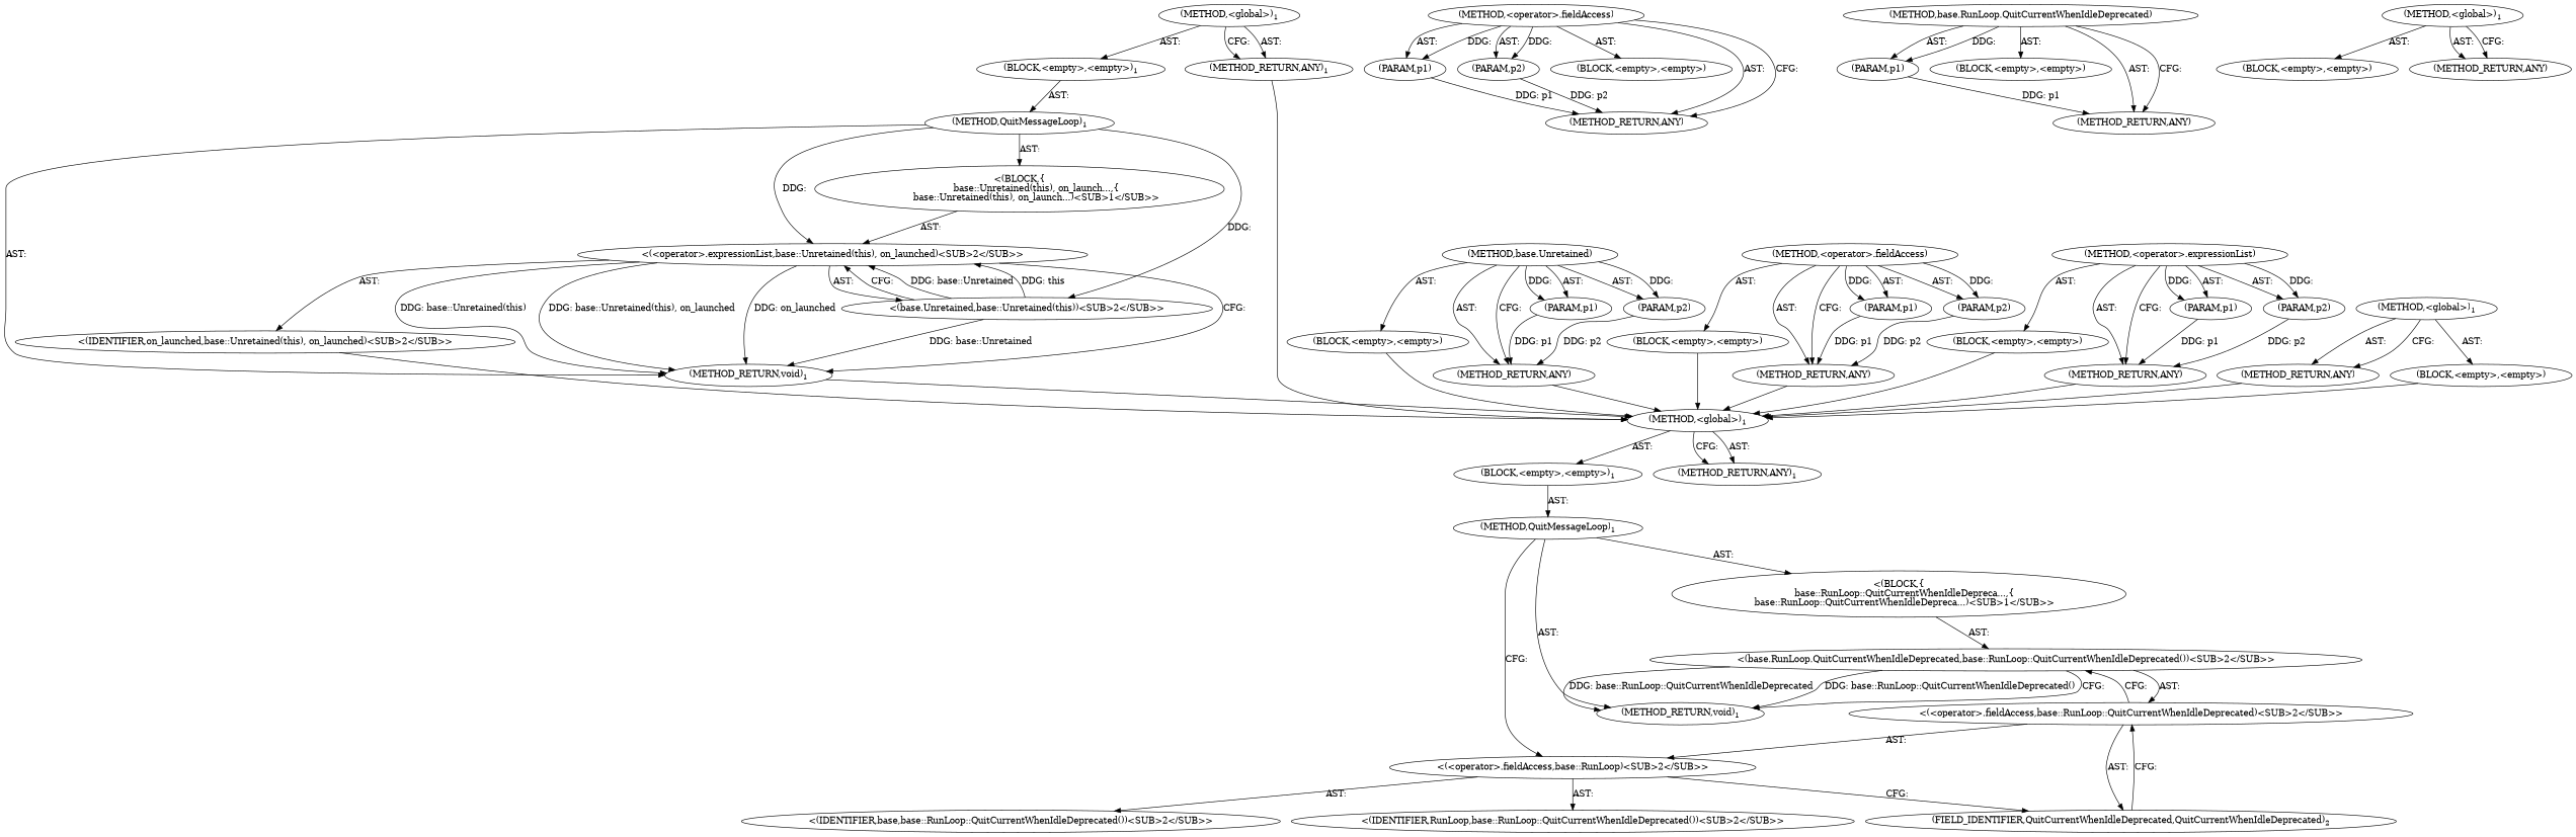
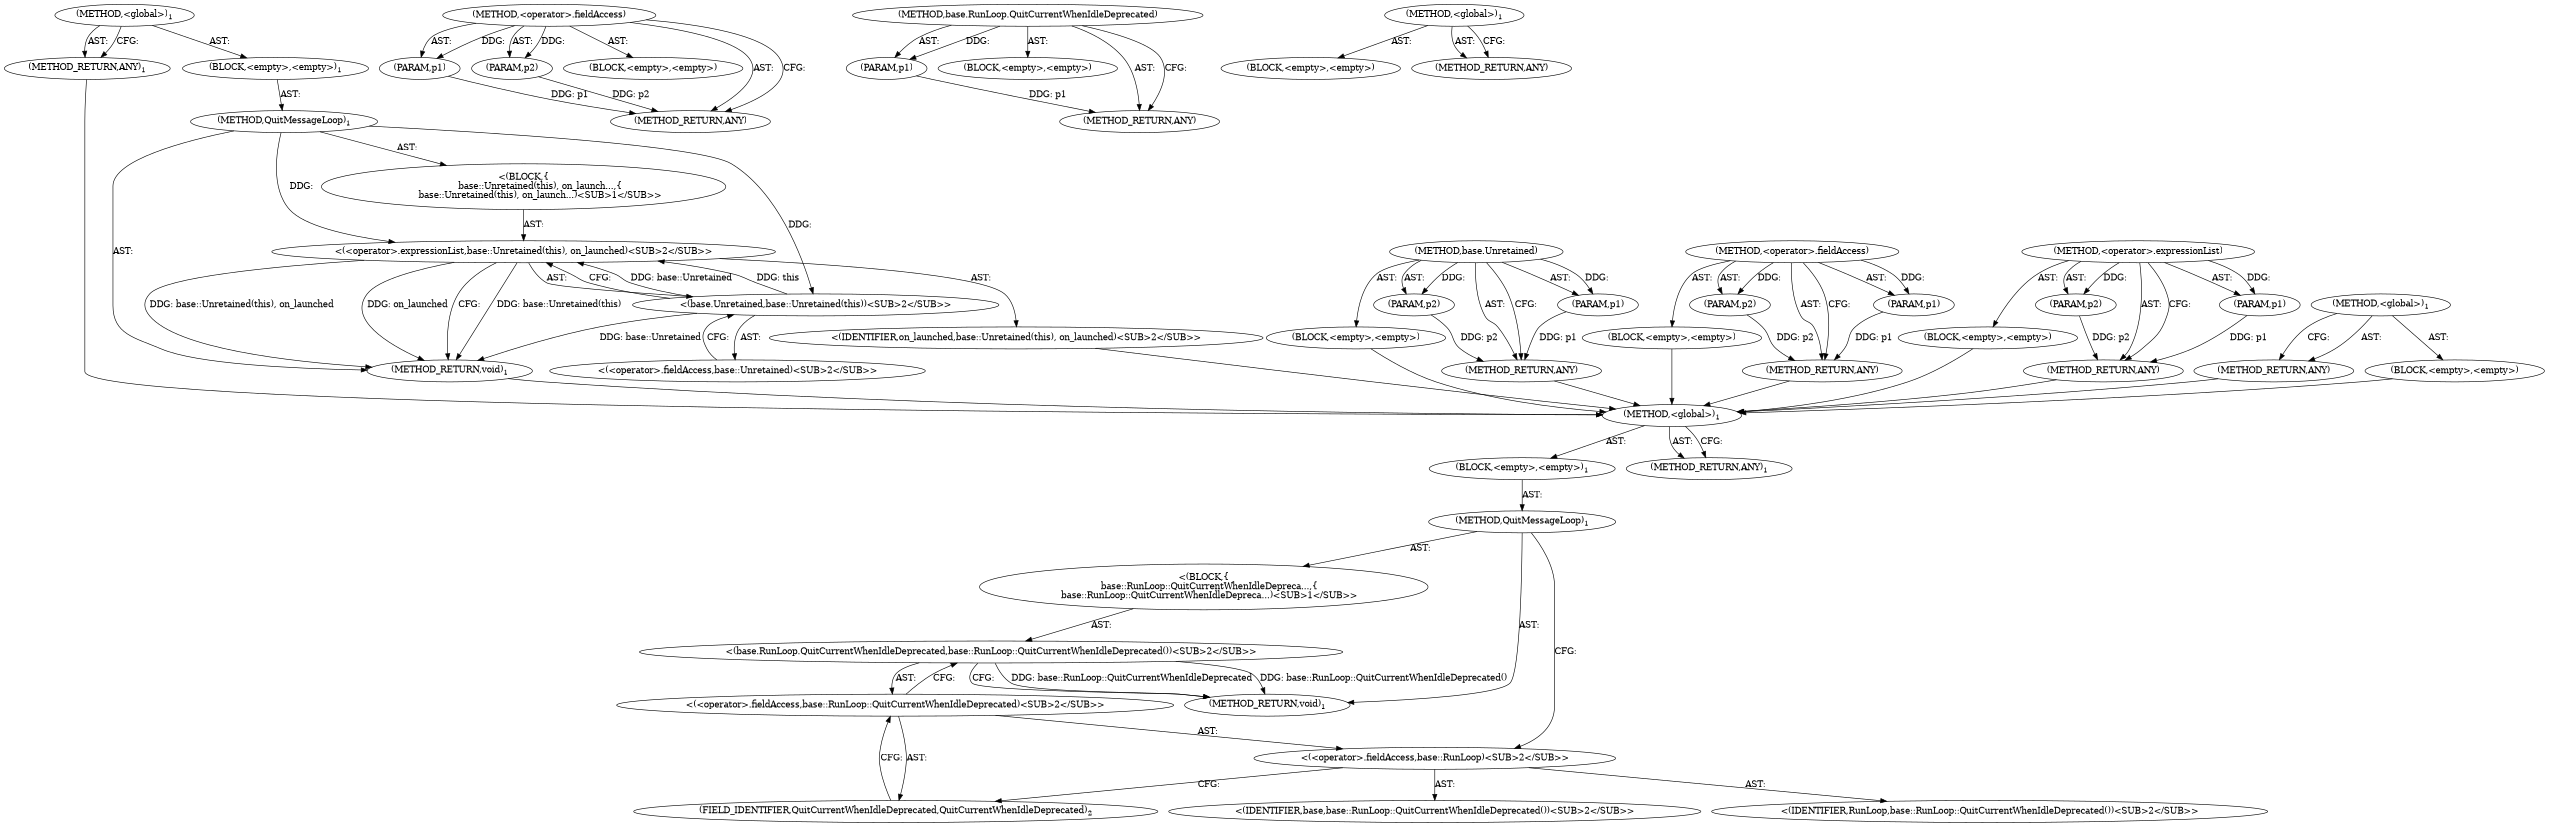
  digraph {
    n1 [label=<(METHOD,&lt;global&gt;)<SUB>1</SUB>>]
    n2 [label=<(BLOCK,&lt;empty&gt;,&lt;empty&gt;)<SUB>1</SUB>>]
    n3 [label=<(METHOD_RETURN,ANY)<SUB>1</SUB>>]
    n4 [label=<(METHOD,QuitMessageLoop)<SUB>1</SUB>>]
    n5 [label="<(BLOCK,{\n    base::RunLoop::QuitCurrentWhenIdleDepreca...,{\n    base::RunLoop::QuitCurrentWhenIdleDepreca...)<SUB>1</SUB>>"]
    n6 [label="<(&lt;operator&gt;.fieldAccess,base::RunLoop)<SUB>2</SUB>>"]
    n7 [label=<(METHOD_RETURN,void)<SUB>1</SUB>>]
    n8 [label="<(base.RunLoop.QuitCurrentWhenIdleDeprecated,base::RunLoop::QuitCurrentWhenIdleDeprecated())<SUB>2</SUB>>"]
    n9 [label=<(FIELD_IDENTIFIER,QuitCurrentWhenIdleDeprecated,QuitCurrentWhenIdleDeprecated)<SUB>2</SUB>>]
    n10 [label="<(IDENTIFIER,base,base::RunLoop::QuitCurrentWhenIdleDeprecated())<SUB>2</SUB>>"]
    n11 [label="<(IDENTIFIER,RunLoop,base::RunLoop::QuitCurrentWhenIdleDeprecated())<SUB>2</SUB>>"]
    n12 [label="<(&lt;operator&gt;.fieldAccess,base::RunLoop::QuitCurrentWhenIdleDeprecated)<SUB>2</SUB>>"]
    n13 [label=<(METHOD,&lt;operator&gt;.fieldAccess)>]
    n14 [label=<(PARAM,p1)>]
    n15 [label=<(PARAM,p2)>]
    n16 [label=<(BLOCK,&lt;empty&gt;,&lt;empty&gt;)>]
    n17 [label=<(METHOD_RETURN,ANY)>]
    n18 [label=<(METHOD,base.RunLoop.QuitCurrentWhenIdleDeprecated)>]
    n19 [label=<(PARAM,p1)>]
    n20 [label=<(BLOCK,&lt;empty&gt;,&lt;empty&gt;)>]
    n21 [label=<(METHOD_RETURN,ANY)>]
    n22 [label=<(METHOD,&lt;global&gt;)<SUB>1</SUB>>]
    n23 [label=<(BLOCK,&lt;empty&gt;,&lt;empty&gt;)>]
    n24 [label=<(METHOD_RETURN,ANY)>]
    n25 [label=<(METHOD,&lt;global&gt;)<SUB>1</SUB>>]
    n26 [label=<(BLOCK,&lt;empty&gt;,&lt;empty&gt;)<SUB>1</SUB>>]
    n27 [label=<(METHOD_RETURN,ANY)<SUB>1</SUB>>]
    n28 [label=<(METHOD,QuitMessageLoop)<SUB>1</SUB>>]
    n29 [label="<(BLOCK,{\n            base::Unretained(this), on_launch...,{\n            base::Unretained(this), on_launch...)<SUB>1</SUB>>"]
    n30 [label="<(&lt;operator&gt;.expressionList,base::Unretained(this), on_launched)<SUB>2</SUB>>"]
    n31 [label="<(base.Unretained,base::Unretained(this))<SUB>2</SUB>>"]
    n32 [label=<(METHOD_RETURN,void)<SUB>1</SUB>>]
    n33 [label="<(IDENTIFIER,on_launched,base::Unretained(this), on_launched)<SUB>2</SUB>>"]
+   n34 [label="<(&lt;operator&gt;.fieldAccess,base::Unretained)<SUB>2</SUB>>"]
    n35 [label=<(METHOD,base.Unretained)>]
    n36 [label=<(PARAM,p1)>]
    n37 [label=<(PARAM,p2)>]
    n38 [label=<(BLOCK,&lt;empty&gt;,&lt;empty&gt;)>]
    n39 [label=<(METHOD_RETURN,ANY)>]
    n40 [label=<(METHOD,&lt;operator&gt;.fieldAccess)>]
    n41 [label=<(PARAM,p1)>]
    n42 [label=<(PARAM,p2)>]
    n43 [label=<(BLOCK,&lt;empty&gt;,&lt;empty&gt;)>]
    n44 [label=<(METHOD_RETURN,ANY)>]
    n45 [label=<(METHOD,&lt;operator&gt;.expressionList)>]
    n46 [label=<(PARAM,p1)>]
    n47 [label=<(PARAM,p2)>]
    n48 [label=<(BLOCK,&lt;empty&gt;,&lt;empty&gt;)>]
    n49 [label=<(METHOD_RETURN,ANY)>]
    n50 [label=<(METHOD,&lt;global&gt;)<SUB>1</SUB>>]
    n51 [label=<(BLOCK,&lt;empty&gt;,&lt;empty&gt;)>]
    n52 [label=<(METHOD_RETURN,ANY)>]
    n1 -> n2 [label="AST: "]
    n1 -> n3 [label="AST: "]
    n1 -> n3 [label="CFG: "]
    n2 -> n4 [label="AST: "]
    n4 -> n5 [label="AST: "]
    n4 -> n6 [label="CFG: "]
    n4 -> n7 [label="AST: "]
    n5 -> n8 [label="AST: "]
    n6 -> n9 [label="CFG: "]
    n6 -> n10 [label="AST: "]
    n6 -> n11 [label="AST: "]
    n8 -> n7 [label="CFG: "]
    n8 -> n7 [label="DDG: base::RunLoop::QuitCurrentWhenIdleDeprecated"]
    n8 -> n7 [label="DDG: base::RunLoop::QuitCurrentWhenIdleDeprecated()"]
    n8 -> n12 [label="AST: "]
    n9 -> n12 [label="CFG: "]
    n12 -> n6 [label="AST: "]
    n12 -> n8 [label="CFG: "]
    n12 -> n9 [label="AST: "]
    n13 -> n14 [label="AST: "]
    n13 -> n14 [label="DDG: "]
    n13 -> n15 [label="AST: "]
    n13 -> n15 [label="DDG: "]
    n13 -> n16 [label="AST: "]
    n13 -> n17 [label="AST: "]
    n13 -> n17 [label="CFG: "]
    n14 -> n17 [label="DDG: p1"]
    n15 -> n17 [label="DDG: p2"]
    n18 -> n19 [label="AST: "]
    n18 -> n19 [label="DDG: "]
    n18 -> n20 [label="AST: "]
    n18 -> n21 [label="AST: "]
    n18 -> n21 [label="CFG: "]
    n19 -> n21 [label="DDG: p1"]
    n22 -> n23 [label="AST: "]
    n22 -> n24 [label="AST: "]
    n22 -> n24 [label="CFG: "]
    n25 -> n26 [label="AST: "]
    n25 -> n27 [label="AST: "]
    n25 -> n27 [label="CFG: "]
    n26 -> n28 [label="AST: "]
    n27 -> n1
    n28 -> n29 [label="AST: "]
    n28 -> n30 [label="DDG: "]
    n28 -> n31 [label="DDG: "]
    n28 -> n32 [label="AST: "]
    n29 -> n30 [label="AST: "]
    n30 -> n31 [label="AST: "]
    n30 -> n32 [label="CFG: "]
    n30 -> n32 [label="DDG: base::Unretained(this)"]
    n30 -> n32 [label="DDG: base::Unretained(this), on_launched"]
    n30 -> n32 [label="DDG: on_launched"]
    n30 -> n33 [label="AST: "]
    n31 -> n30 [label="CFG: "]
    n31 -> n30 [label="DDG: base::Unretained"]
    n31 -> n30 [label="DDG: this"]
    n31 -> n32 [label="DDG: base::Unretained"]
+   n31 -> n34 [label="AST: "]
    n32 -> n1
    n33 -> n1
+   n34 -> n31 [label="CFG: "]
    n35 -> n36 [label="AST: "]
    n35 -> n36 [label="DDG: "]
    n35 -> n37 [label="AST: "]
    n35 -> n37 [label="DDG: "]
    n35 -> n38 [label="AST: "]
    n35 -> n39 [label="AST: "]
    n35 -> n39 [label="CFG: "]
    n36 -> n39 [label="DDG: p1"]
    n37 -> n39 [label="DDG: p2"]
    n38 -> n1
    n39 -> n1
    n40 -> n41 [label="AST: "]
    n40 -> n41 [label="DDG: "]
    n40 -> n42 [label="AST: "]
    n40 -> n42 [label="DDG: "]
    n40 -> n43 [label="AST: "]
    n40 -> n44 [label="AST: "]
    n40 -> n44 [label="CFG: "]
    n41 -> n44 [label="DDG: p1"]
    n42 -> n44 [label="DDG: p2"]
    n43 -> n1
    n44 -> n1
    n45 -> n46 [label="AST: "]
    n45 -> n46 [label="DDG: "]
    n45 -> n47 [label="AST: "]
    n45 -> n47 [label="DDG: "]
    n45 -> n48 [label="AST: "]
    n45 -> n49 [label="AST: "]
    n45 -> n49 [label="CFG: "]
    n46 -> n49 [label="DDG: p1"]
    n47 -> n49 [label="DDG: p2"]
    n48 -> n1
    n49 -> n1
    n50 -> n51 [label="AST: "]
    n50 -> n52 [label="AST: "]
    n50 -> n52 [label="CFG: "]
    n51 -> n1
    n52 -> n1
  }
